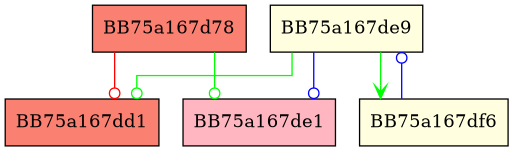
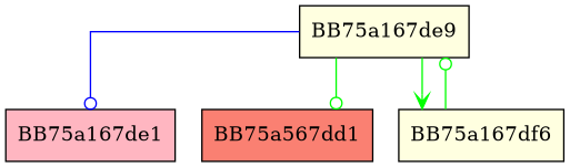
  digraph {
    splines=ortho
    node [fillcolor=salmon shape=box style=filled]
    edge [arrowhead=odot color=green]
    BB75a167de1 [fillcolor=lightpink]
-   BB75a167d78
-   BB75a167dd1
+   BB75a167dd1 [label=BB75a567dd1]
    BB75a167de9 [fillcolor=lightyellow]
    BB75a167df6 [fillcolor=lightyellow]
-   BB75a167d78 -> BB75a167de1
-   BB75a167d78 -> BB75a167dd1 [color=red]
    BB75a167de9 -> BB75a167de1 [color=blue]
    BB75a167de9 -> BB75a167dd1
    BB75a167de9 -> BB75a167df6 [arrowhead=vee]
-   BB75a167df6 -> BB75a167de9 [color=blue]
+   BB75a167df6 -> BB75a167de9
  }
